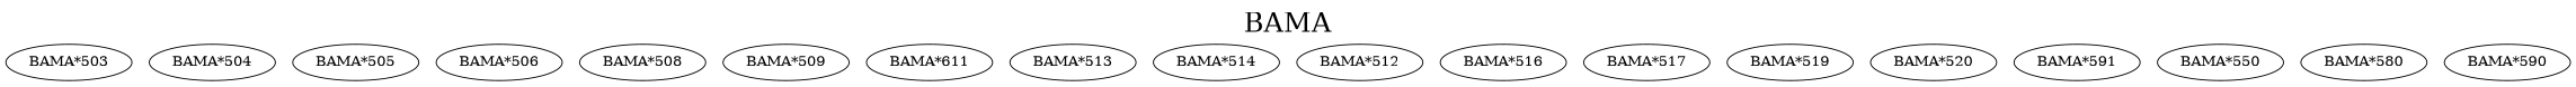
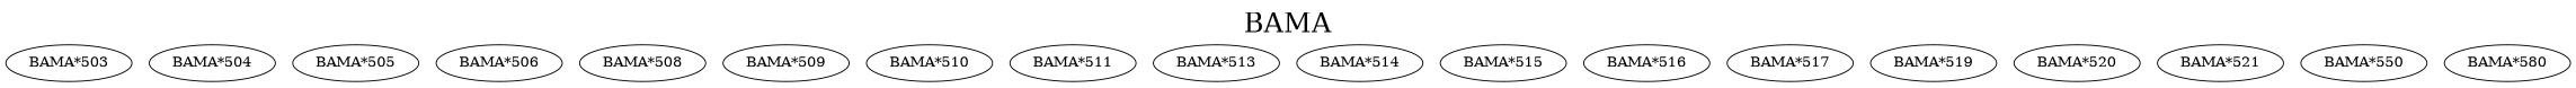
  digraph {
    fontsize=27
    label=BAMA
    labelloc=t
    "BAMA*503"
    "BAMA*504"
    "BAMA*505"
    "BAMA*506"
    "BAMA*508"
    "BAMA*509"
-   "BAMA*511" [label="BAMA*611"]
+   "BAMA*510"
+   "BAMA*511"
    "BAMA*513"
    "BAMA*514"
-   "BAMA*515" [label="BAMA*512"]
+   "BAMA*515"
    "BAMA*516"
    "BAMA*517"
    "BAMA*519"
    "BAMA*520"
-   "BAMA*521" [label="BAMA*591"]
+   "BAMA*521"
    "BAMA*550"
    "BAMA*580"
-   "BAMA*590"
  }
